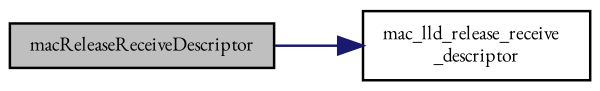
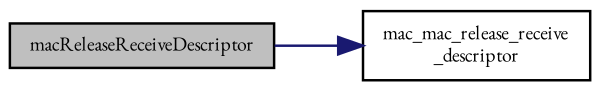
  digraph {
    rankdir=LR
    fontname="EB Garamond"
    node [color=black fontname="EB Garamond" fontsize=8 shape=record]
    n1 [fillcolor=grey75 fontcolor=black height=0.2 label=macReleaseReceiveDescriptor style=filled width=0.4]
-   n2 [height=0.2 label="mac_lld_release_receive\l_descriptor" width=0.4]
+   n2 [height=0.2 label="mac_mac_release_receive\l_descriptor" width=0.4]
    n1 -> n2 [color=midnightblue fontname="EB Garamond" fontsize=8 labelfontname=Helvetica labelfontsize=8 style=solid]
  }
